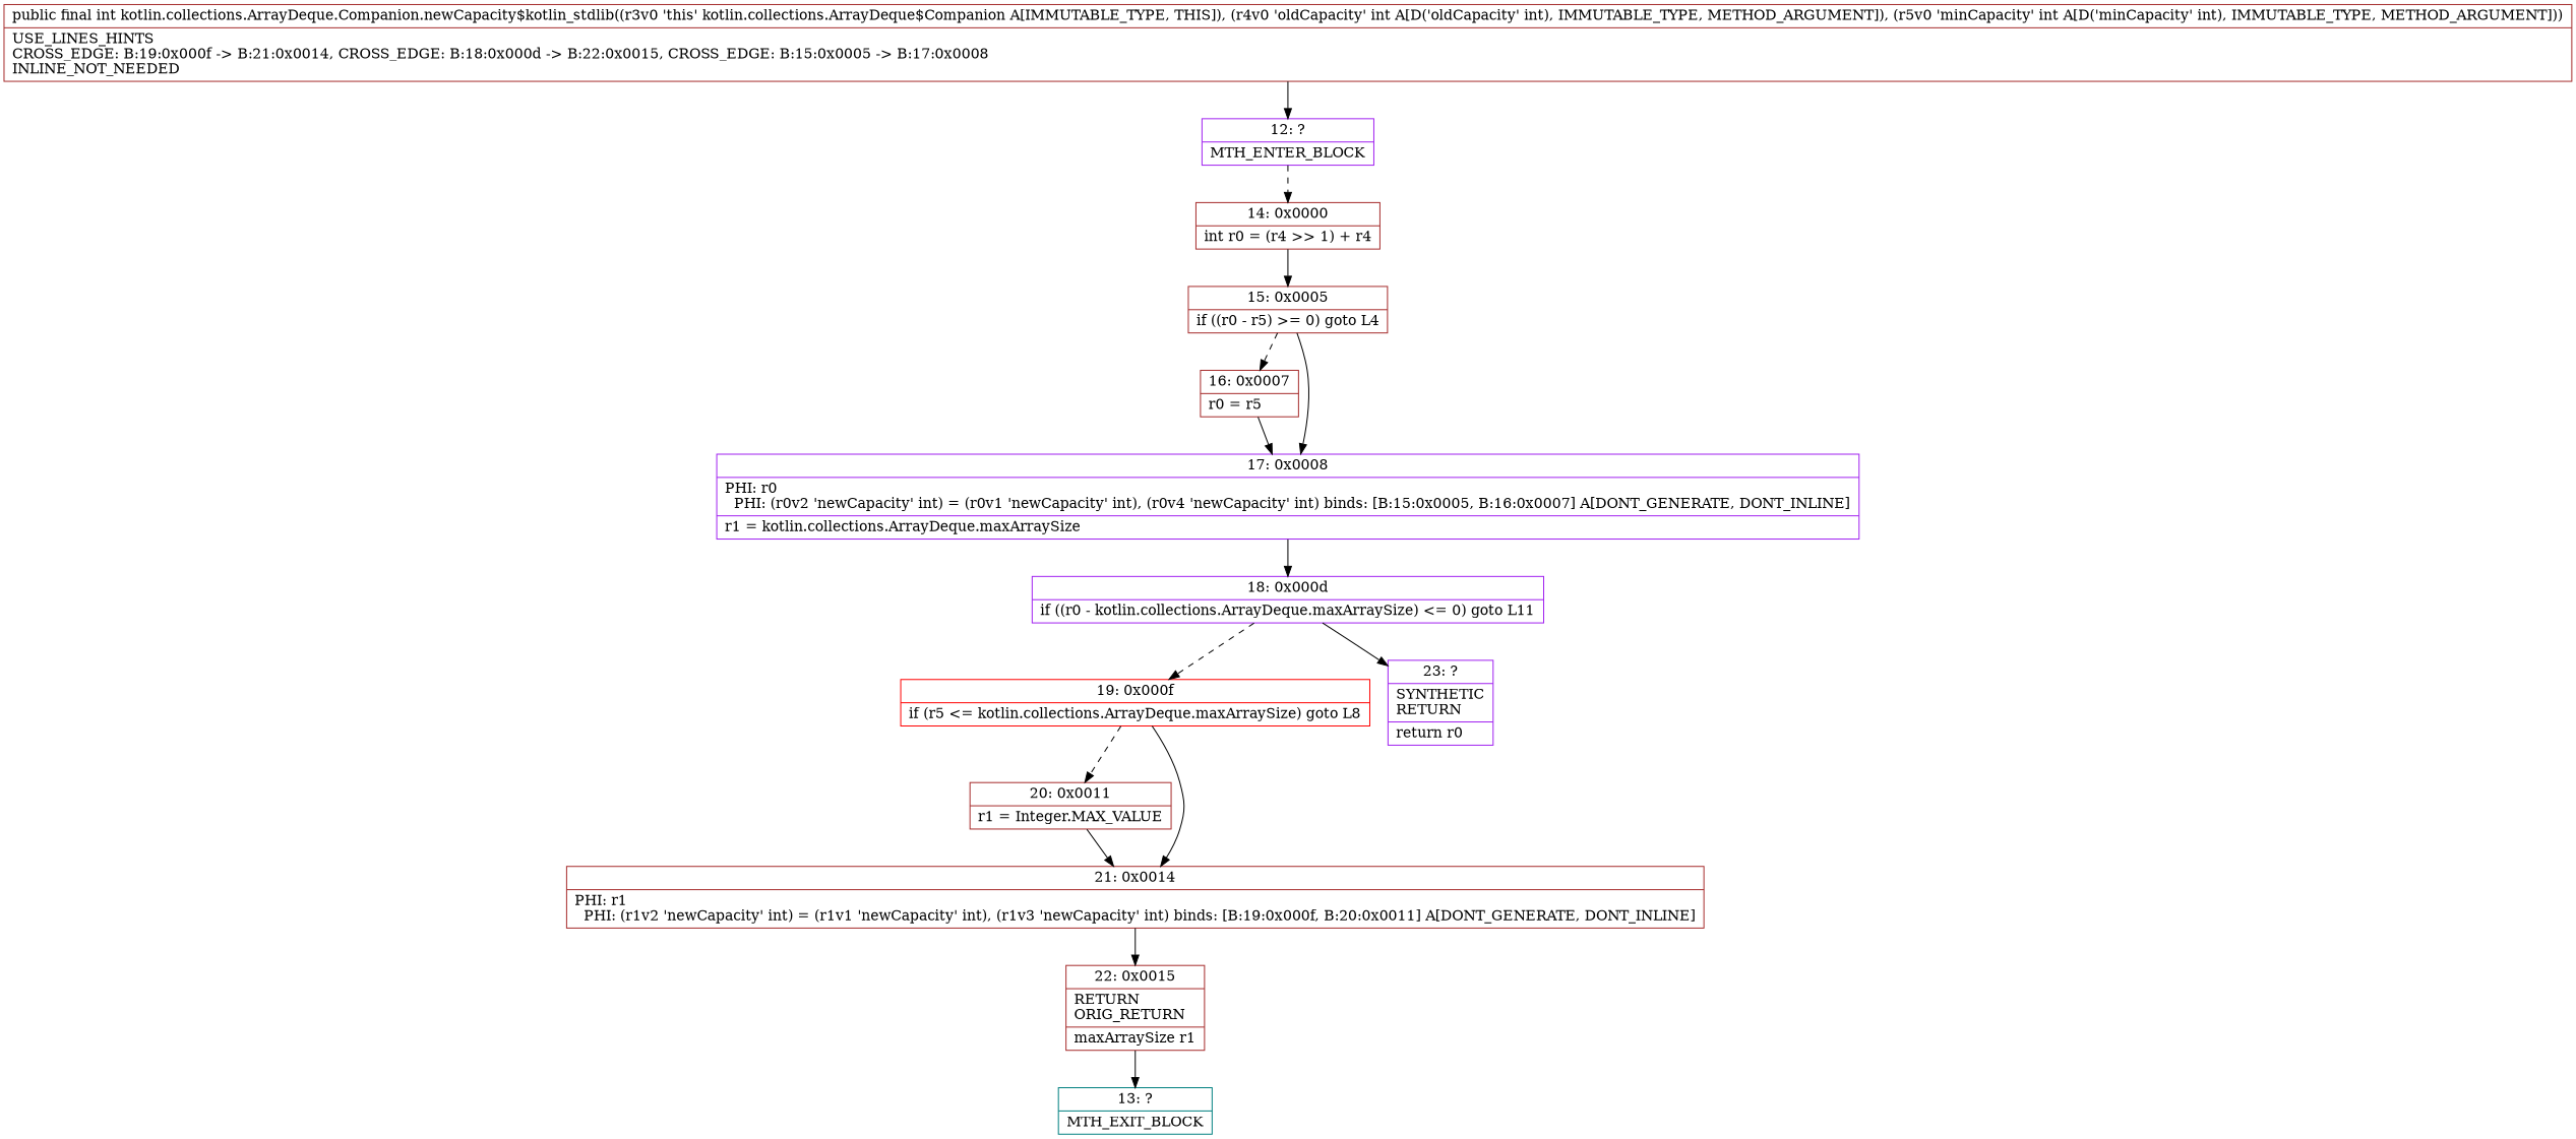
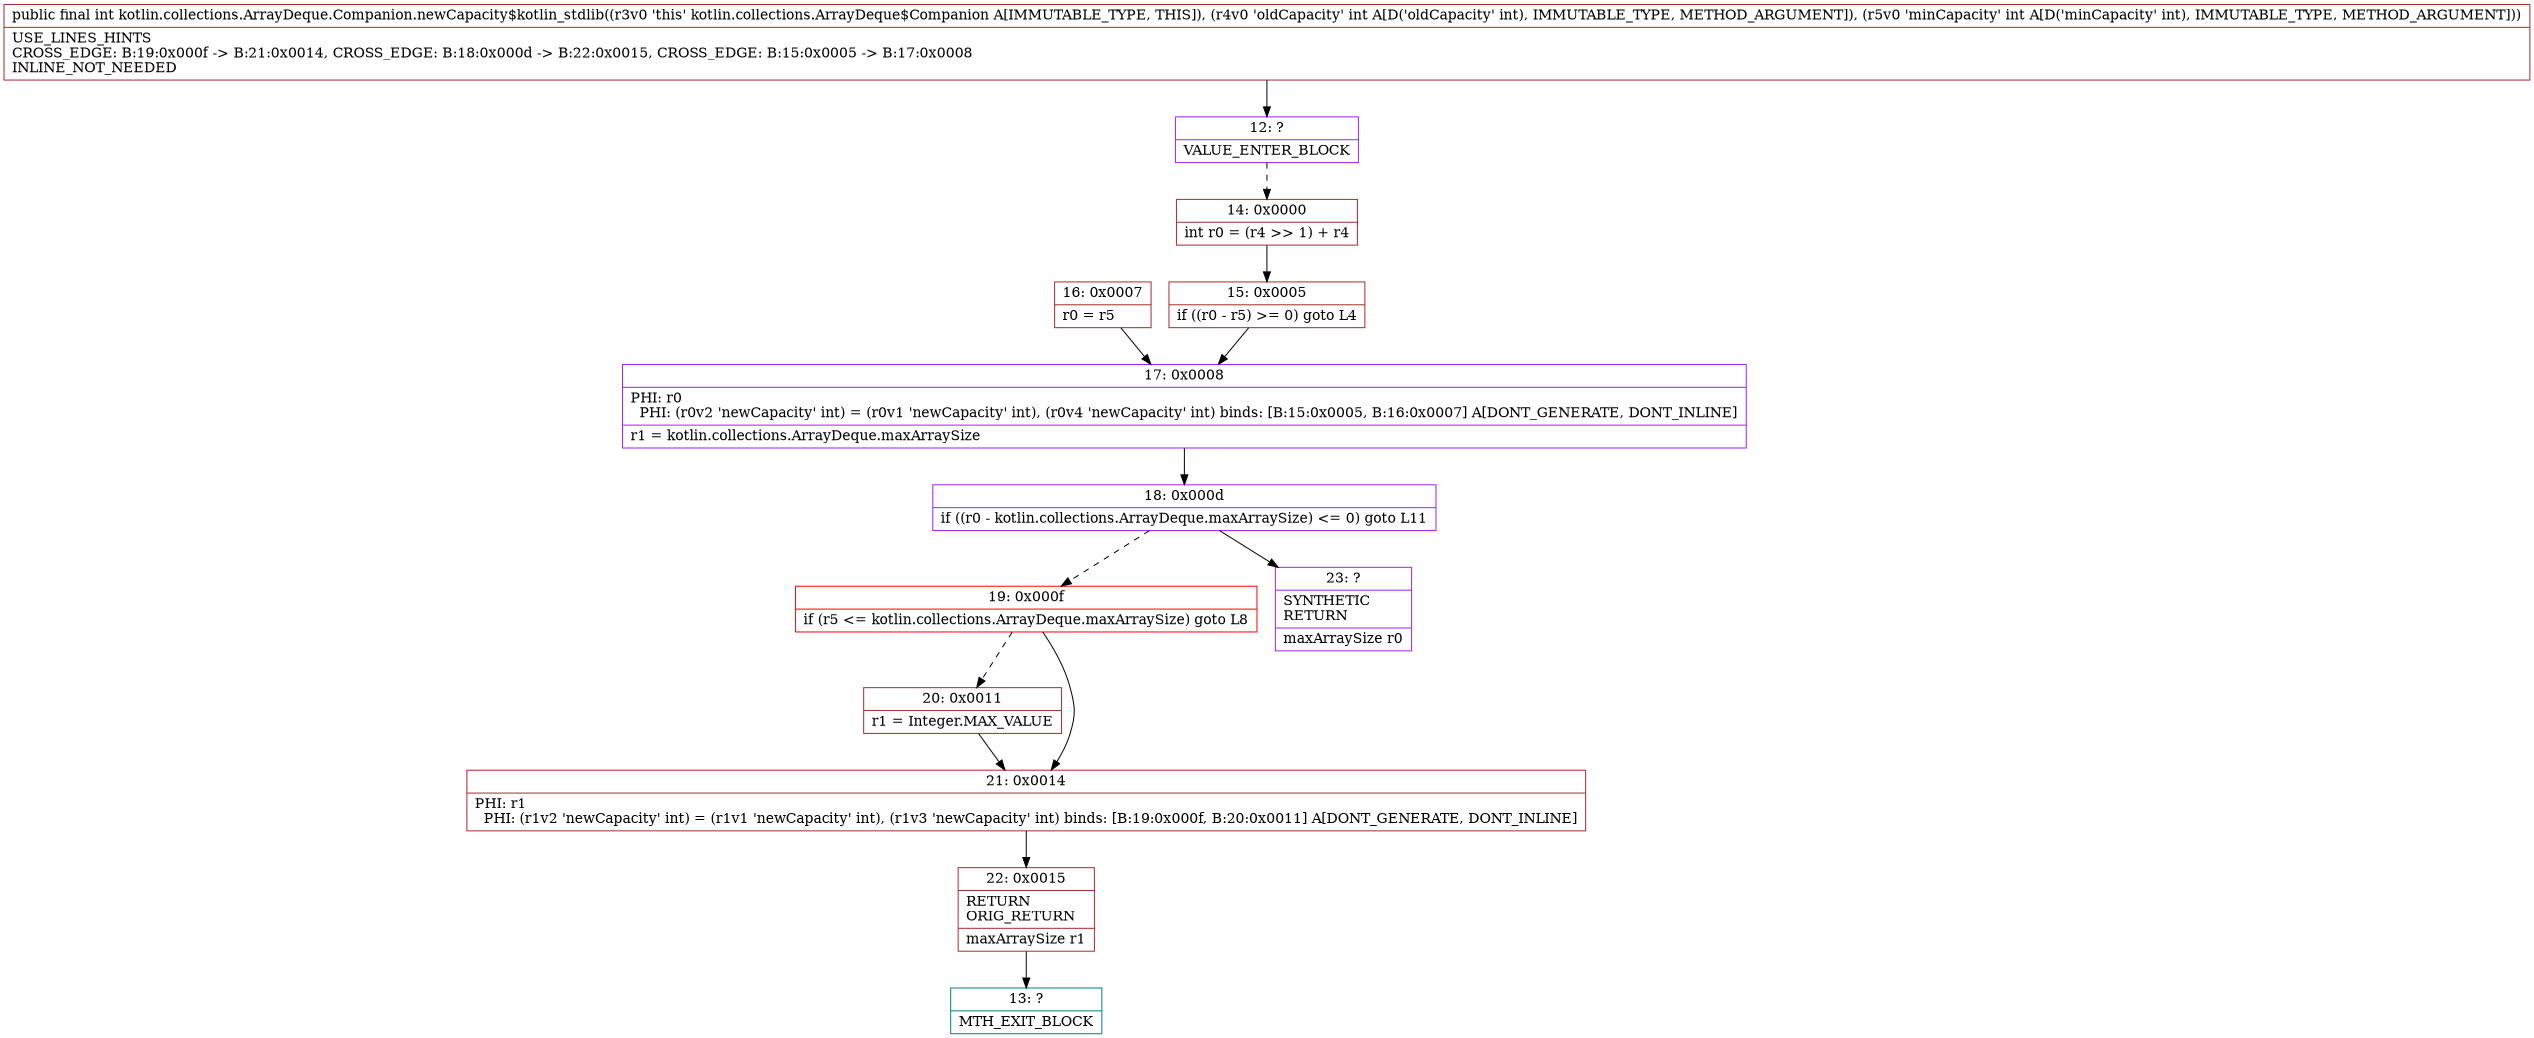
  digraph {
    node [color=brown shape=record]
-   n1 [color=purple label="{12\:\ ?|MTH_ENTER_BLOCK\l}"]
+   n1 [color=purple label="{12\:\ ?|VALUE_ENTER_BLOCK\l}"]
    n2 [label="{14\:\ 0x0000|int r0 = (r4 \>\> 1) + r4\l}"]
    n3 [label="{15\:\ 0x0005|if ((r0 \- r5) \>= 0) goto L4\l}"]
    n4 [label="{16\:\ 0x0007|r0 = r5\l}"]
    n5 [color=purple label="{17\:\ 0x0008|PHI: r0 \l  PHI: (r0v2 'newCapacity' int) = (r0v1 'newCapacity' int), (r0v4 'newCapacity' int) binds: [B:15:0x0005, B:16:0x0007] A[DONT_GENERATE, DONT_INLINE]\l|r1 = kotlin.collections.ArrayDeque.maxArraySize\l}"]
    n6 [color=purple label="{18\:\ 0x000d|if ((r0 \- kotlin.collections.ArrayDeque.maxArraySize) \<= 0) goto L11\l}"]
    n7 [color=red label="{19\:\ 0x000f|if (r5 \<= kotlin.collections.ArrayDeque.maxArraySize) goto L8\l}"]
-   n8 [color=purple label="{23\:\ ?|SYNTHETIC\lRETURN\l|return r0\l}"]
+   n8 [color=purple label="{23\:\ ?|SYNTHETIC\lRETURN\l|maxArraySize r0\l}"]
    n9 [label="{20\:\ 0x0011|r1 = Integer.MAX_VALUE\l}"]
    n10 [label="{21\:\ 0x0014|PHI: r1 \l  PHI: (r1v2 'newCapacity' int) = (r1v1 'newCapacity' int), (r1v3 'newCapacity' int) binds: [B:19:0x000f, B:20:0x0011] A[DONT_GENERATE, DONT_INLINE]\l}"]
    n11 [label="{22\:\ 0x0015|RETURN\lORIG_RETURN\l|maxArraySize r1\l}"]
    n12 [color=teal label="{13\:\ ?|MTH_EXIT_BLOCK\l}"]
    n13 [label="{public final int kotlin.collections.ArrayDeque.Companion.newCapacity$kotlin_stdlib((r3v0 'this' kotlin.collections.ArrayDeque$Companion A[IMMUTABLE_TYPE, THIS]), (r4v0 'oldCapacity' int A[D('oldCapacity' int), IMMUTABLE_TYPE, METHOD_ARGUMENT]), (r5v0 'minCapacity' int A[D('minCapacity' int), IMMUTABLE_TYPE, METHOD_ARGUMENT]))  | USE_LINES_HINTS\lCROSS_EDGE: B:19:0x000f \-\> B:21:0x0014, CROSS_EDGE: B:18:0x000d \-\> B:22:0x0015, CROSS_EDGE: B:15:0x0005 \-\> B:17:0x0008\lINLINE_NOT_NEEDED\l}"]
    n1 -> n2 [style=dashed]
    n2 -> n3
-   n3 -> n4 [style=dashed]
    n3 -> n5
    n4 -> n5
    n5 -> n6
    n6 -> n7 [style=dashed]
    n6 -> n8
    n7 -> n9 [style=dashed]
    n7 -> n10
    n9 -> n10
    n10 -> n11
    n11 -> n12
    n13 -> n1
  }
